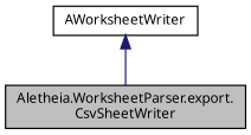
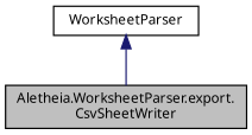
  digraph {
    fontname="Noto Sans"
    node [color=black fontname="Noto Sans" fontsize=10 shape=record style=filled]
    n1 [fillcolor=grey75 fontcolor=black height=0.2 label="Aletheia.WorksheetParser.export.\lCsvSheetWriter" width=0.4]
-   n2 [fillcolor=white height=0.2 label=AWorksheetWriter width=0.4]
+   n2 [fillcolor=white height=0.2 label=WorksheetParser width=0.4]
    n2 -> n1 [color=midnightblue dir=back fontname="Noto Sans" fontsize=10 labelfontname=Helvetica labelfontsize=10 style=solid]
  }
